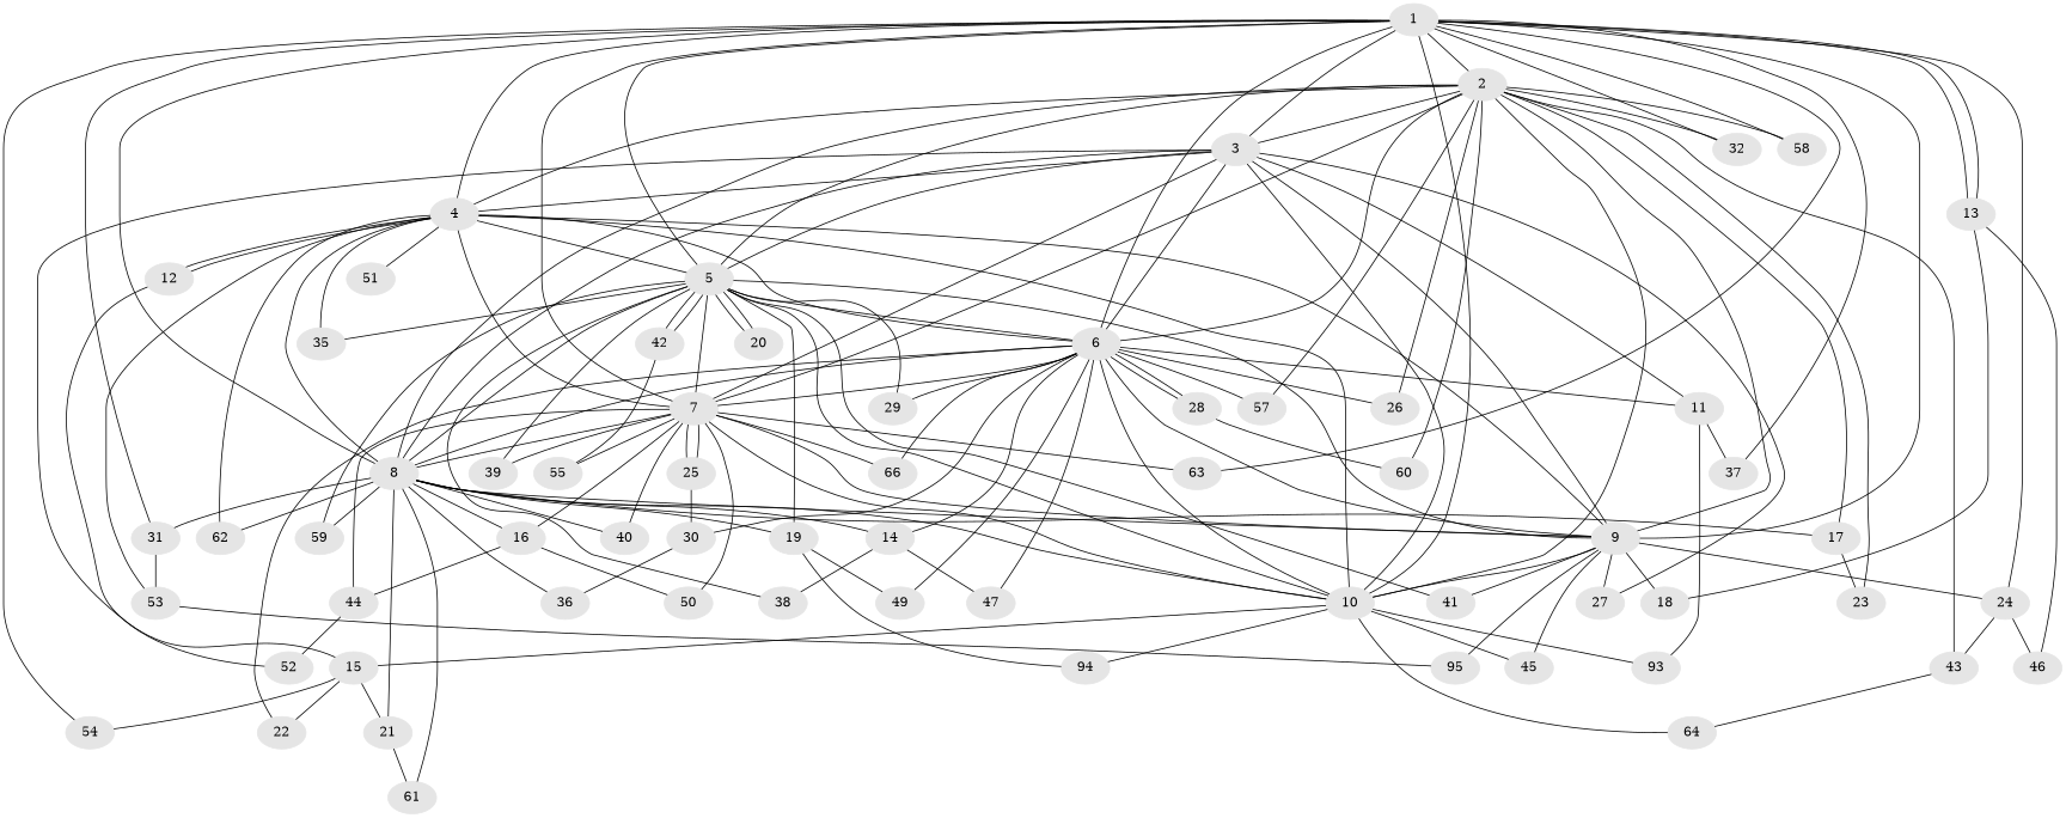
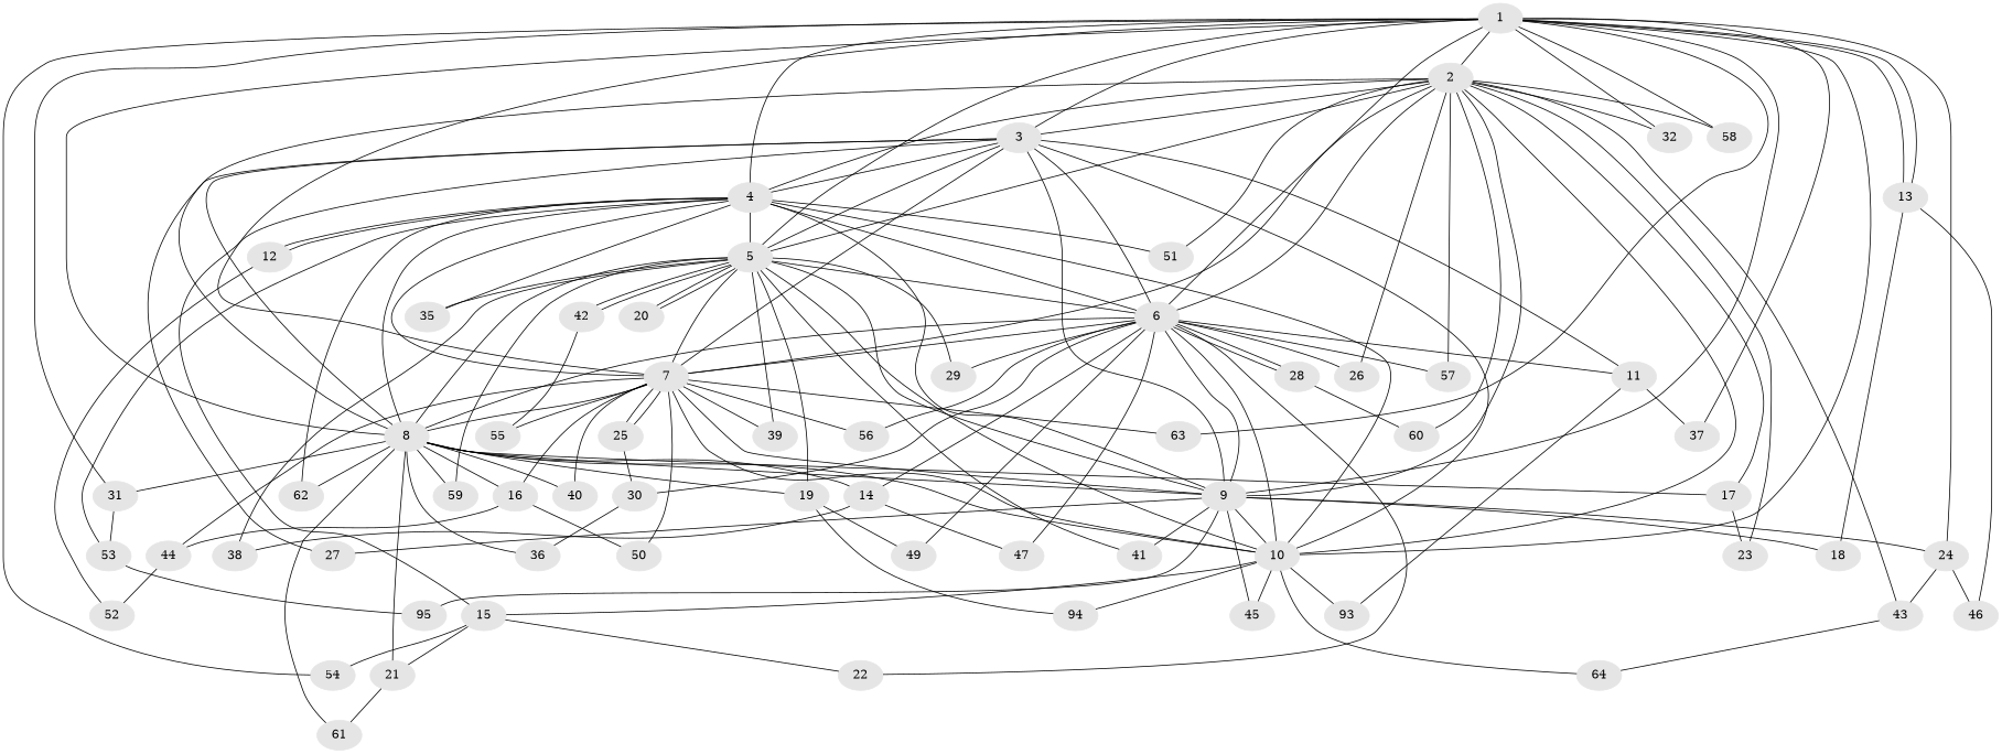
  graph {
    node [color=gray90 style=filled]
    1
    2
    3
    4
    5
    6
    7
    8
    9
    10
    13
    24
    31
    32
    37
    54
    58
    63
    17
    23
    26
    43
    51
    57
    60
    11
    15
    27
    12
    35
    53
    62
    19
    20
    29
    38
    39
    41
    42
    59
    14
    22
    28
    30
    47
    49
-   56 [label=66]
+   56
    16
    25
    40
    44
    50
    55
    21
    36
    61
    18
    45
    n59 [label=95]
    n60 [label=93]
    n61 [label=94]
    64
    46
    52
    1 -- 2
    1 -- 3
    1 -- 4
    1 -- 5
    1 -- 6
    1 -- 7
    1 -- 8
    1 -- 9
    1 -- 10
    1 -- 13
    1 -- 13
    1 -- 24
    1 -- 31
    1 -- 32
    1 -- 37
    1 -- 54
    1 -- 58
    1 -- 63
    2 -- 3
    2 -- 4
    2 -- 5
    2 -- 6
    2 -- 7
    2 -- 8
    2 -- 9
    2 -- 10
    2 -- 32
    2 -- 58
    2 -- 17
    2 -- 23
    2 -- 26
    2 -- 43
+   2 -- 51
    2 -- 57
    2 -- 60
    3 -- 4
    3 -- 5
    3 -- 6
    3 -- 7
    3 -- 8
    3 -- 9
    3 -- 10
    3 -- 11
    3 -- 15
    3 -- 27
    4 -- 5
    4 -- 6
    4 -- 7
    4 -- 8
    4 -- 9
    4 -- 10
    4 -- 51
    4 -- 12
    4 -- 12
    4 -- 35
    4 -- 53
    4 -- 62
    5 -- 6
    5 -- 7
    5 -- 8
    5 -- 9
    5 -- 10
    5 -- 35
    5 -- 19
    5 -- 20
    5 -- 20
    5 -- 29
    5 -- 38
    5 -- 39
    5 -- 41
    5 -- 42
    5 -- 42
    5 -- 59
    6 -- 7
    6 -- 8
    6 -- 9
    6 -- 10
    6 -- 26
    6 -- 57
    6 -- 11
    6 -- 29
    6 -- 14
    6 -- 22
    6 -- 28
    6 -- 28
    6 -- 30
    6 -- 47
    6 -- 49
    6 -- 56
    7 -- 8
    7 -- 9
    7 -- 10
    7 -- 63
    7 -- 39
    7 -- 56
    7 -- 16
    7 -- 25
    7 -- 25
    7 -- 40
    7 -- 44
    7 -- 50
    7 -- 55
    8 -- 9
    8 -- 10
    8 -- 31
    8 -- 17
    8 -- 62
    8 -- 19
    8 -- 59
    8 -- 14
    8 -- 16
    8 -- 40
    8 -- 21
    8 -- 36
    8 -- 61
    9 -- 10
    9 -- 24
    9 -- 27
    9 -- 41
    9 -- 18
    9 -- 45
    9 -- n59
    10 -- 15
    10 -- 45
    10 -- n60
    10 -- n61
    10 -- 64
    13 -- 18
    13 -- 46
    24 -- 43
    24 -- 46
    31 -- 53
    17 -- 23
    43 -- 64
    11 -- 37
    11 -- n60
    15 -- 54
    15 -- 22
    15 -- 21
    12 -- 52
    53 -- n59
    19 -- 49
    19 -- n61
    42 -- 55
    14 -- 38
    14 -- 47
    28 -- 60
    30 -- 36
    16 -- 44
    16 -- 50
    25 -- 30
    44 -- 52
    21 -- 61
  }
